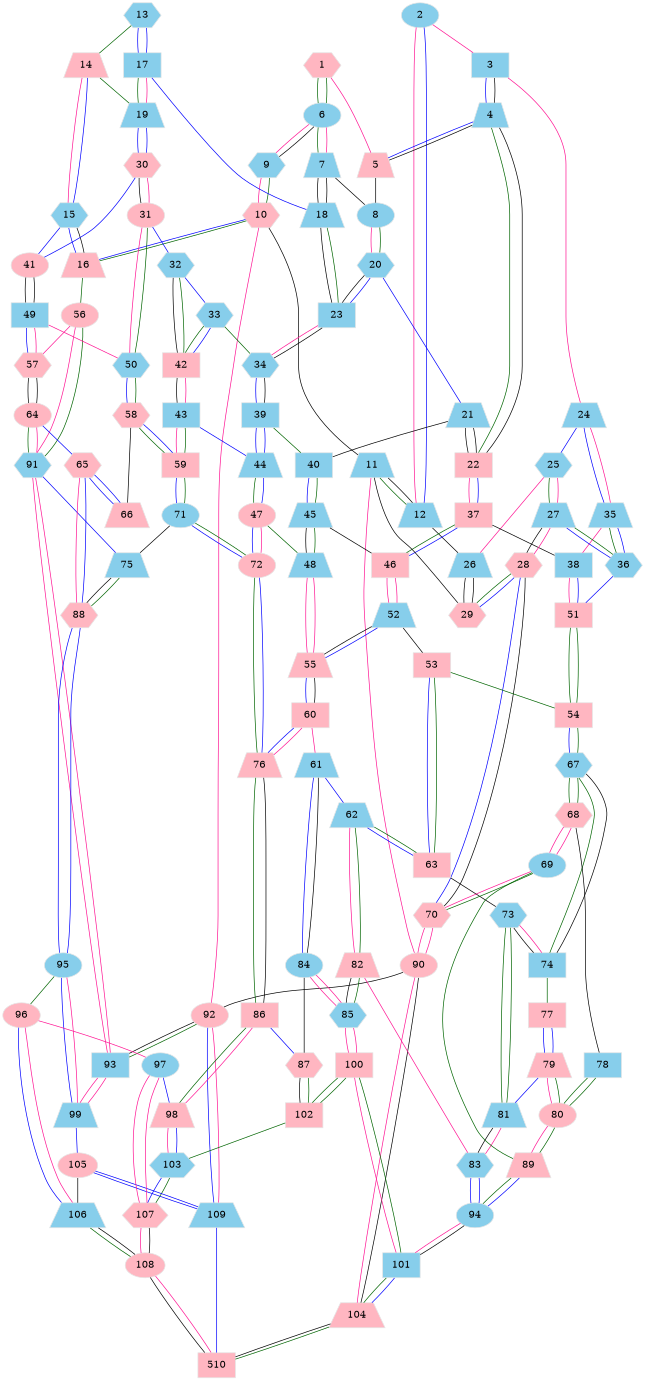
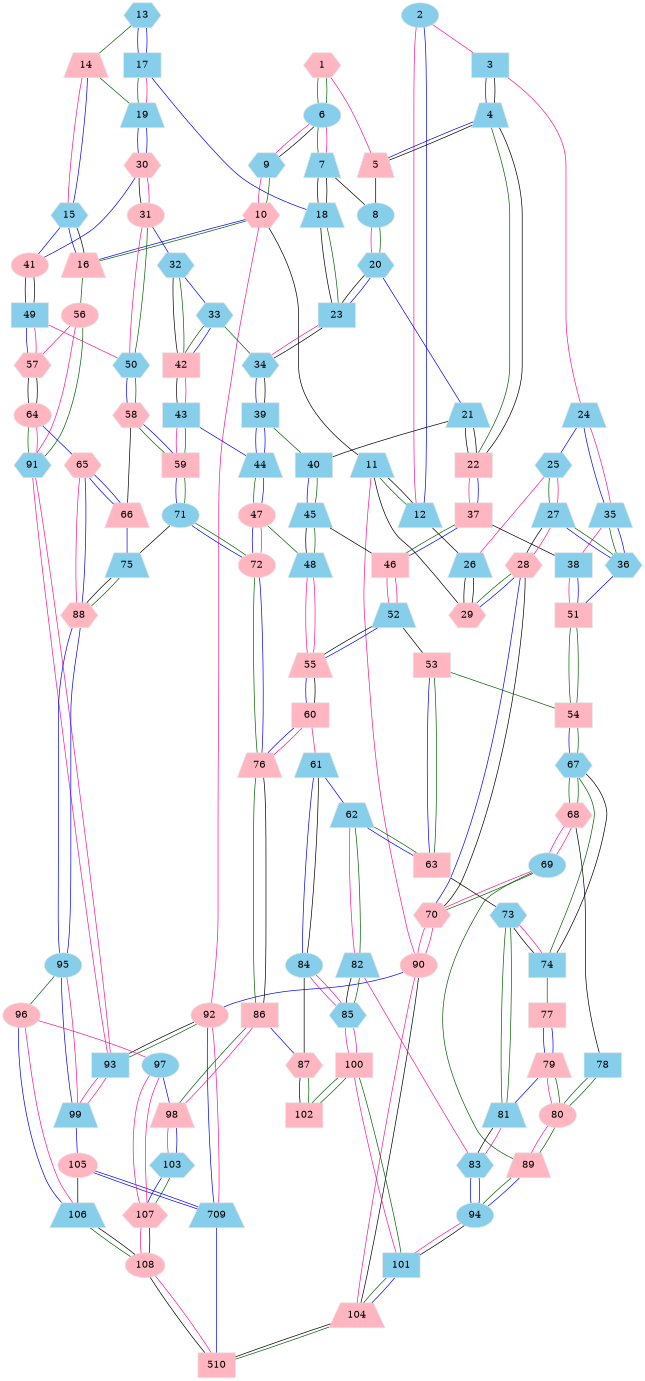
  graph {
    node [color=gray90 fillcolor=skyblue shape=trapezium style=filled]
    edge [color=blue]
    1 [fillcolor=lightpink shape=hexagon]
    6 [shape=ellipse]
    5 [fillcolor=lightpink]
    2 [shape=ellipse]
    3 [shape=box]
    12
    7
    9 [shape=hexagon]
    4
    24
    26
    22 [fillcolor=lightpink shape=box]
    25 [shape=hexagon]
    35
    8 [shape=ellipse]
    37 [fillcolor=lightpink shape=box]
    20 [shape=hexagon]
    18
    10 [fillcolor=lightpink shape=hexagon]
    23 [shape=box]
    21
    11
    16 [fillcolor=lightpink]
    92 [fillcolor=lightpink shape=ellipse]
    29 [fillcolor=lightpink shape=hexagon]
    90 [fillcolor=lightpink shape=ellipse]
    56 [fillcolor=lightpink shape=ellipse]
    93 [shape=box]
-   109
+   109 [label=709]
    104 [fillcolor=lightpink]
    13 [shape=hexagon]
    14 [fillcolor=lightpink]
    17 [shape=box]
    15 [shape=hexagon]
    19
    41 [fillcolor=lightpink shape=ellipse]
    30 [fillcolor=lightpink shape=hexagon]
    49 [shape=box]
    57 [fillcolor=lightpink shape=hexagon]
    91 [shape=hexagon]
    34 [shape=hexagon]
    31 [fillcolor=lightpink shape=ellipse]
    40 [shape=box]
    45
    38 [shape=box]
    46 [fillcolor=lightpink shape=box]
    39 [shape=box]
    27
    36 [shape=hexagon]
    28 [fillcolor=lightpink shape=hexagon]
    70 [fillcolor=lightpink shape=hexagon]
    51 [fillcolor=lightpink shape=box]
    32 [shape=hexagon]
    50 [shape=hexagon]
    33 [shape=hexagon]
    42 [fillcolor=lightpink shape=box]
    58 [fillcolor=lightpink shape=hexagon]
    43 [shape=box]
    44
    54 [fillcolor=lightpink shape=box]
    52
    47 [fillcolor=lightpink shape=ellipse]
    48
    59 [fillcolor=lightpink shape=box]
    71 [shape=ellipse]
    72 [fillcolor=lightpink shape=ellipse]
    55 [fillcolor=lightpink]
    53 [fillcolor=lightpink shape=box]
    76 [fillcolor=lightpink]
    60 [fillcolor=lightpink shape=box]
    64 [fillcolor=lightpink shape=ellipse]
    66 [fillcolor=lightpink]
    67 [shape=hexagon]
    63 [fillcolor=lightpink shape=box]
    73 [shape=hexagon]
    68 [fillcolor=lightpink shape=hexagon]
    74 [shape=box]
    61
    65 [fillcolor=lightpink shape=hexagon]
    75
    62
    84 [shape=ellipse]
    86 [fillcolor=lightpink shape=box]
-   82 [fillcolor=lightpink]
+   82
    85 [shape=hexagon]
    87 [fillcolor=lightpink shape=hexagon]
    83 [shape=hexagon]
    81
    88 [fillcolor=lightpink shape=hexagon]
    95 [shape=ellipse]
    69 [shape=ellipse]
    78 [shape=box]
    77 [fillcolor=lightpink shape=box]
    89 [fillcolor=lightpink]
    80 [fillcolor=lightpink shape=ellipse]
    94 [shape=ellipse]
    79 [fillcolor=lightpink]
    98 [fillcolor=lightpink]
    100 [fillcolor=lightpink shape=box]
    101 [shape=box]
    102 [fillcolor=lightpink shape=box]
    103 [shape=hexagon]
    99
    96 [fillcolor=lightpink shape=ellipse]
    n105 [fillcolor=lightpink label=510 shape=box]
    105 [fillcolor=lightpink shape=ellipse]
    97 [shape=ellipse]
    106
    107 [fillcolor=lightpink shape=hexagon]
    108 [fillcolor=lightpink shape=ellipse]
    1 -- 6 [color=darkgreen]
    1 -- 6 [color=darkgreen]
    1 -- 5 [color=deeppink]
    6 -- 7 [color=darkgreen]
    6 -- 7 [color=deeppink]
    6 -- 9 [color=deeppink]
    6 -- 9 [color=black]
    5 -- 8 [color=black]
    2 -- 3 [color=deeppink]
    2 -- 12 [color=deeppink]
    2 -- 12
    3 -- 4
    3 -- 4 [color=black]
    3 -- 24 [color=deeppink]
    12 -- 26 [color=black]
    7 -- 8 [color=black]
    7 -- 18 [color=black]
    7 -- 18 [color=black]
    9 -- 10 [color=deeppink]
    9 -- 10 [color=darkgreen]
    4 -- 5
    4 -- 5 [color=black]
    4 -- 22 [color=darkgreen]
    4 -- 22 [color=black]
    24 -- 25
    24 -- 35
    24 -- 35 [color=deeppink]
    26 -- 29 [color=black]
    26 -- 29 [color=black]
    22 -- 37 [color=deeppink]
    22 -- 37
    25 -- 26 [color=deeppink]
    25 -- 27 [color=darkgreen]
    25 -- 27 [color=deeppink]
    35 -- 38 [color=deeppink]
    35 -- 36 [color=darkgreen]
    35 -- 36
    8 -- 20 [color=deeppink]
    8 -- 20 [color=darkgreen]
    37 -- 38 [color=black]
    37 -- 46 [color=darkgreen]
    37 -- 46
    20 -- 23 [color=black]
    20 -- 23
    20 -- 21
    18 -- 23 [color=black]
    18 -- 23 [color=darkgreen]
    10 -- 11 [color=black]
    10 -- 16
    10 -- 16 [color=darkgreen]
    10 -- 92 [color=deeppink]
    23 -- 34 [color=deeppink]
    23 -- 34 [color=black]
    21 -- 22 [color=black]
    21 -- 22 [color=black]
    21 -- 40 [color=black]
    11 -- 12 [color=darkgreen]
    11 -- 12 [color=black]
    11 -- 29 [color=black]
    11 -- 90 [color=deeppink]
    16 -- 56 [color=darkgreen]
    92 -- 93 [color=black]
    92 -- 93 [color=darkgreen]
    92 -- 109
    92 -- 109 [color=deeppink]
-   90 -- 92 [color=black]
+   90 -- 92
    90 -- 104 [color=deeppink]
    90 -- 104 [color=black]
    56 -- 57 [color=deeppink]
    56 -- 91 [color=deeppink]
    56 -- 91 [color=darkgreen]
    93 -- 99 [color=deeppink]
    93 -- 99 [color=deeppink]
    109 -- n105
    104 -- n105 [color=black]
    104 -- n105 [color=darkgreen]
    13 -- 14 [color=darkgreen]
    13 -- 17
    13 -- 17
    14 -- 15 [color=deeppink]
    14 -- 15
    14 -- 19 [color=darkgreen]
    17 -- 18
    17 -- 19 [color=darkgreen]
    17 -- 19 [color=deeppink]
    15 -- 16
    15 -- 16 [color=black]
    15 -- 41
    19 -- 30
    19 -- 30
    41 -- 49 [color=black]
    41 -- 49 [color=black]
    30 -- 41
    30 -- 31 [color=black]
    30 -- 31 [color=deeppink]
    49 -- 57
    49 -- 57 [color=deeppink]
    49 -- 50 [color=deeppink]
    57 -- 64 [color=black]
    57 -- 64 [color=black]
    91 -- 93 [color=deeppink]
    91 -- 93 [color=deeppink]
    34 -- 39
    34 -- 39 [color=black]
    31 -- 32
    31 -- 50 [color=deeppink]
    31 -- 50 [color=darkgreen]
    40 -- 45
    40 -- 45 [color=darkgreen]
    45 -- 46 [color=black]
    45 -- 48 [color=black]
    45 -- 48 [color=darkgreen]
    38 -- 51 [color=deeppink]
    38 -- 51
    46 -- 52 [color=deeppink]
    46 -- 52 [color=deeppink]
    39 -- 40 [color=darkgreen]
    39 -- 44
    39 -- 44
    27 -- 36
    27 -- 36 [color=darkgreen]
    27 -- 28 [color=black]
    27 -- 28 [color=deeppink]
    36 -- 51
    28 -- 29 [color=darkgreen]
    28 -- 29
    28 -- 70
    28 -- 70 [color=black]
    70 -- 90 [color=deeppink]
    70 -- 90 [color=deeppink]
    51 -- 54 [color=darkgreen]
    51 -- 54 [color=darkgreen]
    32 -- 33
    32 -- 42 [color=black]
    32 -- 42 [color=darkgreen]
    50 -- 58
    50 -- 58 [color=darkgreen]
    33 -- 34 [color=darkgreen]
    33 -- 42 [color=darkgreen]
    33 -- 42
    42 -- 43 [color=black]
    42 -- 43 [color=deeppink]
    58 -- 59 [color=darkgreen]
    58 -- 59
    58 -- 66 [color=black]
    43 -- 44
    43 -- 59 [color=deeppink]
    43 -- 59 [color=darkgreen]
    44 -- 47 [color=darkgreen]
    44 -- 47
    54 -- 67
    54 -- 67 [color=darkgreen]
    52 -- 55 [color=black]
    52 -- 55
    52 -- 53 [color=black]
    47 -- 48 [color=darkgreen]
    47 -- 72
    47 -- 72 [color=deeppink]
    48 -- 55 [color=deeppink]
    48 -- 55 [color=deeppink]
    59 -- 71
    59 -- 71 [color=darkgreen]
    71 -- 72
    71 -- 72 [color=darkgreen]
    71 -- 75 [color=black]
    72 -- 76 [color=darkgreen]
    72 -- 76
    55 -- 60
    55 -- 60 [color=black]
    53 -- 54 [color=darkgreen]
    53 -- 63
    53 -- 63 [color=darkgreen]
    76 -- 86 [color=darkgreen]
    76 -- 86 [color=black]
    60 -- 76
    60 -- 76 [color=deeppink]
    60 -- 61 [color=deeppink]
    64 -- 91 [color=darkgreen]
    64 -- 91 [color=deeppink]
    64 -- 65
-   91 -- 75
+   66 -- 75
    67 -- 68 [color=darkgreen]
    67 -- 68 [color=darkgreen]
    67 -- 74 [color=darkgreen]
    67 -- 74 [color=black]
    63 -- 73 [color=black]
    73 -- 74 [color=black]
    73 -- 74 [color=deeppink]
    73 -- 81 [color=darkgreen]
    73 -- 81 [color=darkgreen]
    68 -- 69 [color=deeppink]
    68 -- 69 [color=deeppink]
    68 -- 78 [color=black]
    74 -- 77 [color=darkgreen]
    61 -- 62
    61 -- 84
    61 -- 84 [color=black]
    65 -- 66
    65 -- 66
    65 -- 88 [color=deeppink]
    65 -- 88
    75 -- 88 [color=black]
    75 -- 88 [color=darkgreen]
    62 -- 63
    62 -- 63 [color=darkgreen]
    62 -- 82 [color=deeppink]
    62 -- 82 [color=darkgreen]
    84 -- 85 [color=deeppink]
    84 -- 85 [color=deeppink]
    84 -- 87 [color=black]
    86 -- 87
    86 -- 98 [color=darkgreen]
    86 -- 98 [color=deeppink]
    82 -- 85 [color=black]
    82 -- 85 [color=darkgreen]
    82 -- 83 [color=deeppink]
    85 -- 100 [color=deeppink]
    85 -- 100 [color=deeppink]
    87 -- 102 [color=black]
    87 -- 102 [color=darkgreen]
    83 -- 94
    83 -- 94
    81 -- 83 [color=black]
    81 -- 83 [color=deeppink]
    88 -- 95
    88 -- 95
    95 -- 99
    95 -- 99 [color=deeppink]
    95 -- 96 [color=darkgreen]
    69 -- 70 [color=deeppink]
    69 -- 70 [color=darkgreen]
    69 -- 89 [color=darkgreen]
    78 -- 80 [color=darkgreen]
    78 -- 80 [color=darkgreen]
    77 -- 79
    77 -- 79
    89 -- 94 [color=darkgreen]
    89 -- 94
    80 -- 89 [color=deeppink]
    80 -- 89 [color=darkgreen]
    94 -- 101 [color=deeppink]
    94 -- 101 [color=black]
    79 -- 81
    79 -- 80 [color=deeppink]
    79 -- 80 [color=darkgreen]
    98 -- 103 [color=deeppink]
    98 -- 103
    100 -- 101 [color=deeppink]
    100 -- 101 [color=darkgreen]
    100 -- 102 [color=darkgreen]
    100 -- 102 [color=darkgreen]
    101 -- 104 [color=darkgreen]
    101 -- 104
-   102 -- 103 [color=darkgreen]
    103 -- 107
    103 -- 107 [color=darkgreen]
    99 -- 105
    96 -- 97 [color=deeppink]
    96 -- 106
    96 -- 106 [color=deeppink]
    105 -- 109
    105 -- 109
    105 -- 106 [color=black]
    97 -- 98
    97 -- 107 [color=deeppink]
    97 -- 107 [color=deeppink]
    106 -- 108 [color=darkgreen]
    106 -- 108 [color=black]
    107 -- 108 [color=deeppink]
    107 -- 108 [color=black]
    108 -- n105 [color=black]
    108 -- n105 [color=deeppink]
  }
